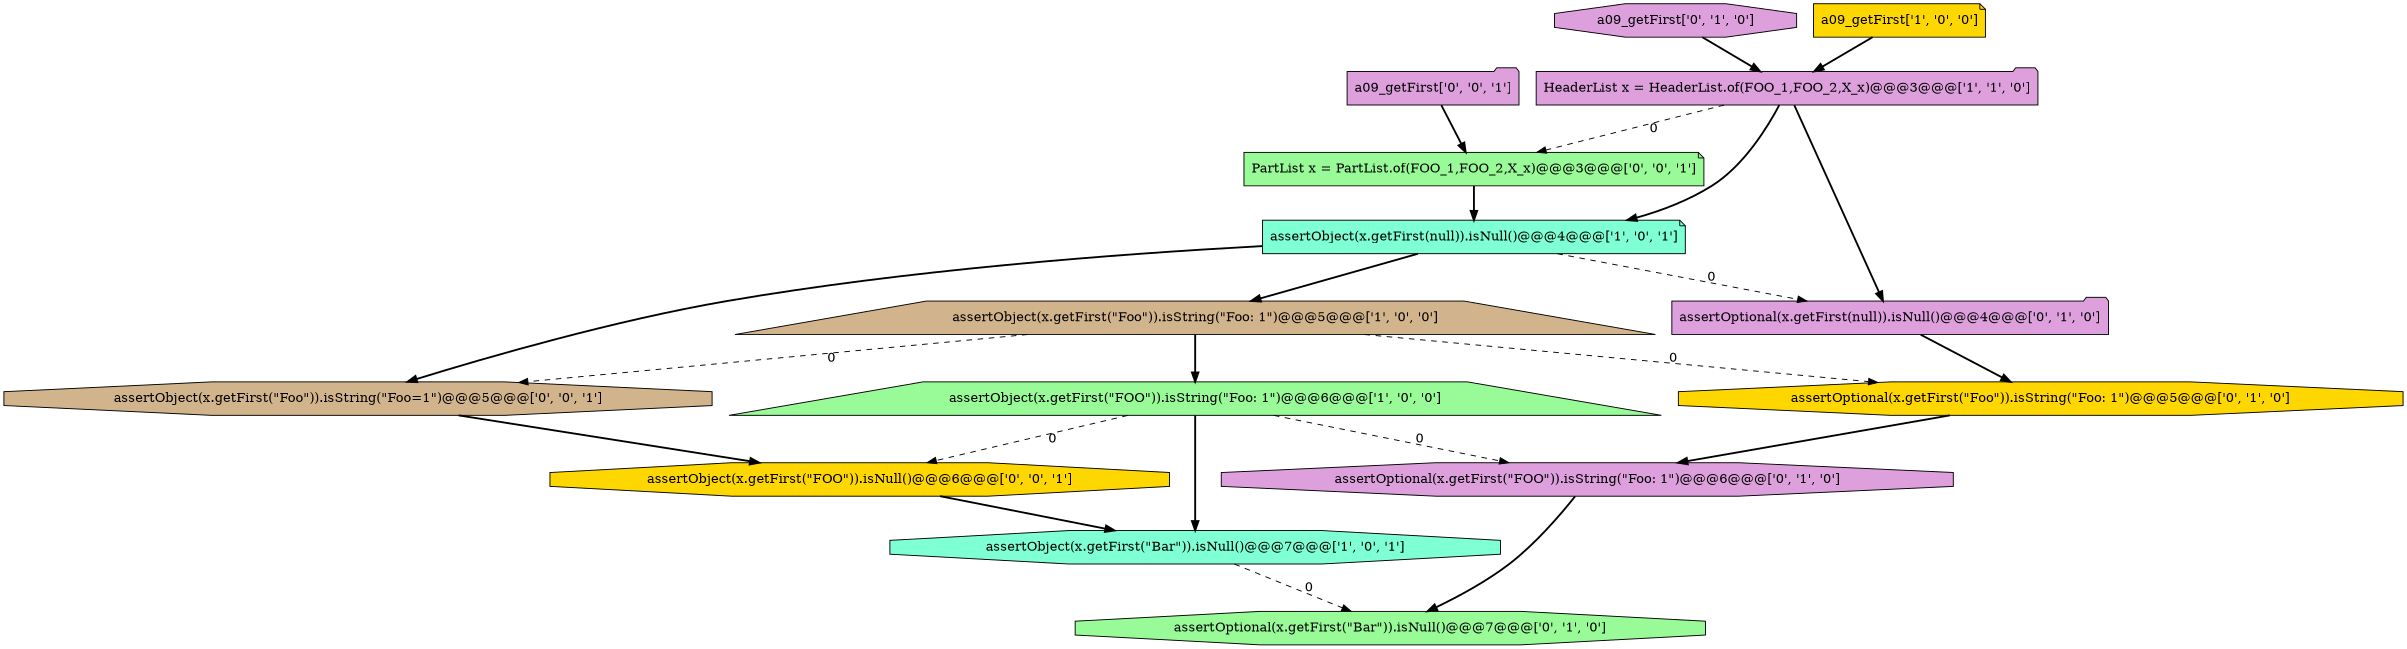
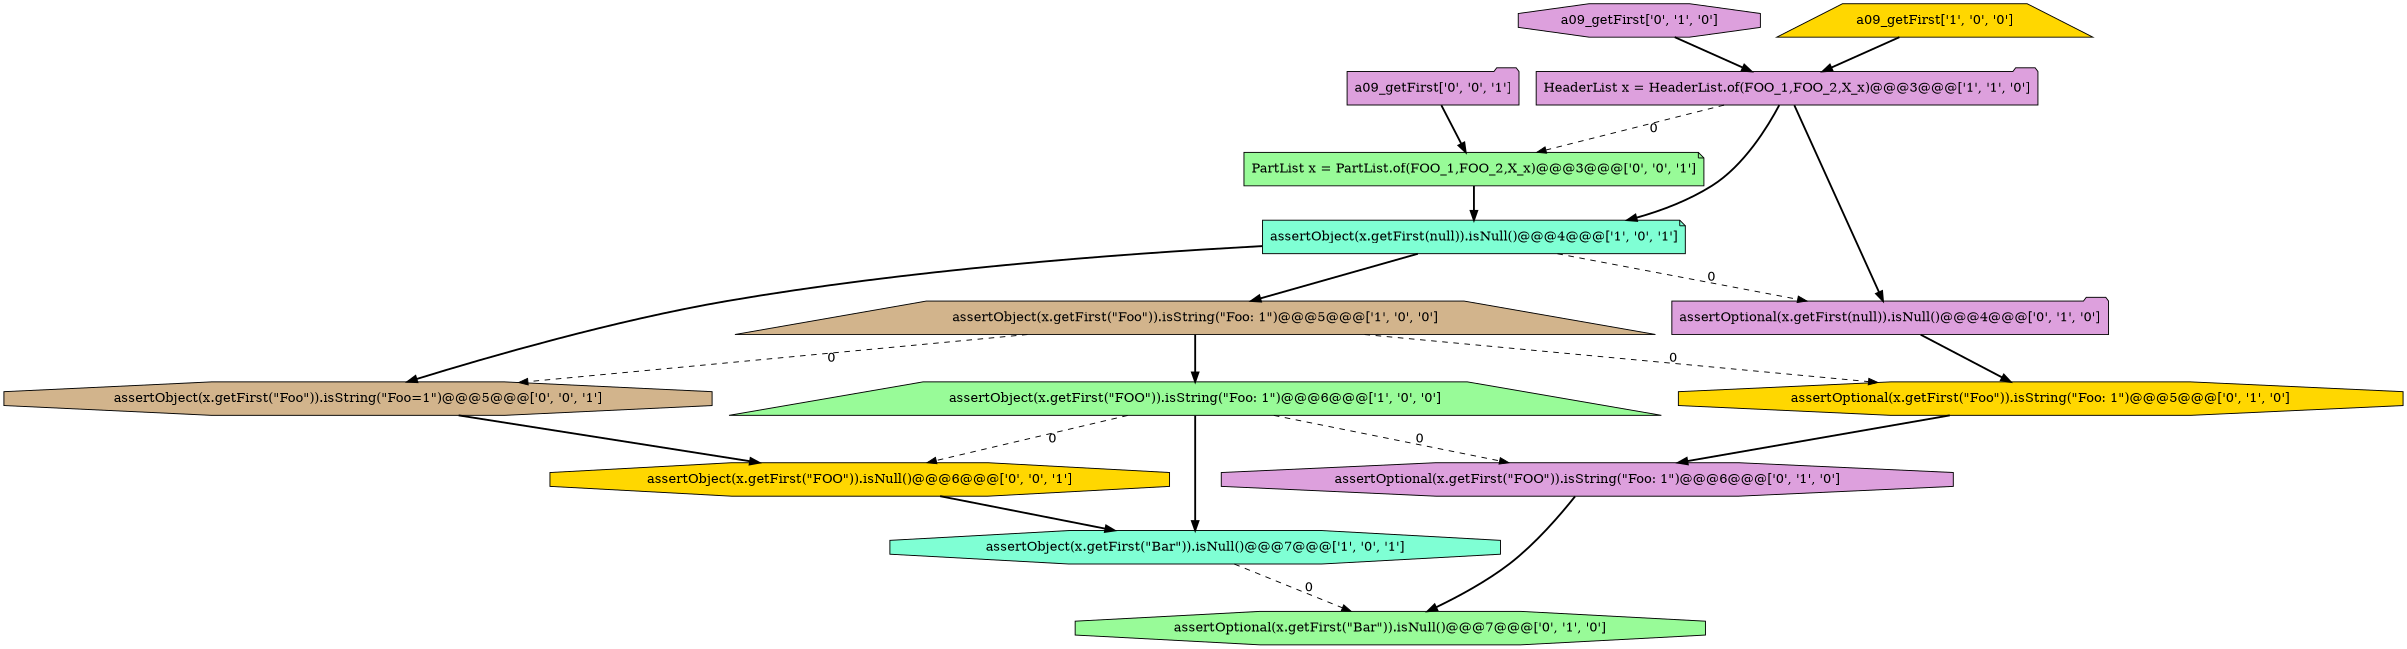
  digraph {
    node [fillcolor=plum shape=octagon style=filled]
    edge [style=bold]
    n1 [fillcolor=palegreen label="PartList x = PartList.of(FOO_1,FOO_2,X_x)@@@3@@@['0', '0', '1']" shape=note]
    n2 [fillcolor=aquamarine label="assertObject(x.getFirst(null)).isNull()@@@4@@@['1', '0', '1']" shape=note]
    n3 [fillcolor=tan label="assertObject(x.getFirst(\"Foo\")).isString(\"Foo=1\")@@@5@@@['0', '0', '1']"]
    n4 [fillcolor=gold label="assertObject(x.getFirst(\"FOO\")).isNull()@@@6@@@['0', '0', '1']"]
    n5 [fillcolor=aquamarine label="assertObject(x.getFirst(\"Bar\")).isNull()@@@7@@@['1', '0', '1']"]
    n6 [fillcolor=tan label="assertObject(x.getFirst(\"Foo\")).isString(\"Foo: 1\")@@@5@@@['1', '0', '0']" shape=trapezium]
    n7 [fillcolor=gold label="assertOptional(x.getFirst(\"Foo\")).isString(\"Foo: 1\")@@@5@@@['0', '1', '0']"]
    n8 [fillcolor=palegreen label="assertObject(x.getFirst(\"FOO\")).isString(\"Foo: 1\")@@@6@@@['1', '0', '0']" shape=trapezium]
    n9 [label="a09_getFirst['0', '0', '1']" shape=folder]
    n10 [label="a09_getFirst['0', '1', '0']"]
    n11 [label="HeaderList x = HeaderList.of(FOO_1,FOO_2,X_x)@@@3@@@['1', '1', '0']" shape=folder]
    n12 [fillcolor=palegreen label="assertOptional(x.getFirst(\"Bar\")).isNull()@@@7@@@['0', '1', '0']"]
    n13 [label="assertOptional(x.getFirst(\"FOO\")).isString(\"Foo: 1\")@@@6@@@['0', '1', '0']"]
    n14 [label="assertOptional(x.getFirst(null)).isNull()@@@4@@@['0', '1', '0']" shape=folder]
-   n15 [fillcolor=gold label="a09_getFirst['1', '0', '0']" shape=note]
+   n15 [fillcolor=gold label="a09_getFirst['1', '0', '0']" shape=trapezium]
    n1 -> n2
    n2 -> n3
    n2 -> n6
    n2 -> n14 [label=0 style=dashed]
    n3 -> n4
    n4 -> n5
    n5 -> n12 [label=0 style=dashed]
    n6 -> n3 [label=0 style=dashed]
    n6 -> n7 [label=0 style=dashed]
    n6 -> n8
    n7 -> n13
    n8 -> n4 [label=0 style=dashed]
    n8 -> n5
    n8 -> n13 [label=0 style=dashed]
    n9 -> n1
    n10 -> n11
    n11 -> n1 [label=0 style=dashed]
    n11 -> n2
    n11 -> n14
    n13 -> n12
    n14 -> n7
    n15 -> n11
  }
